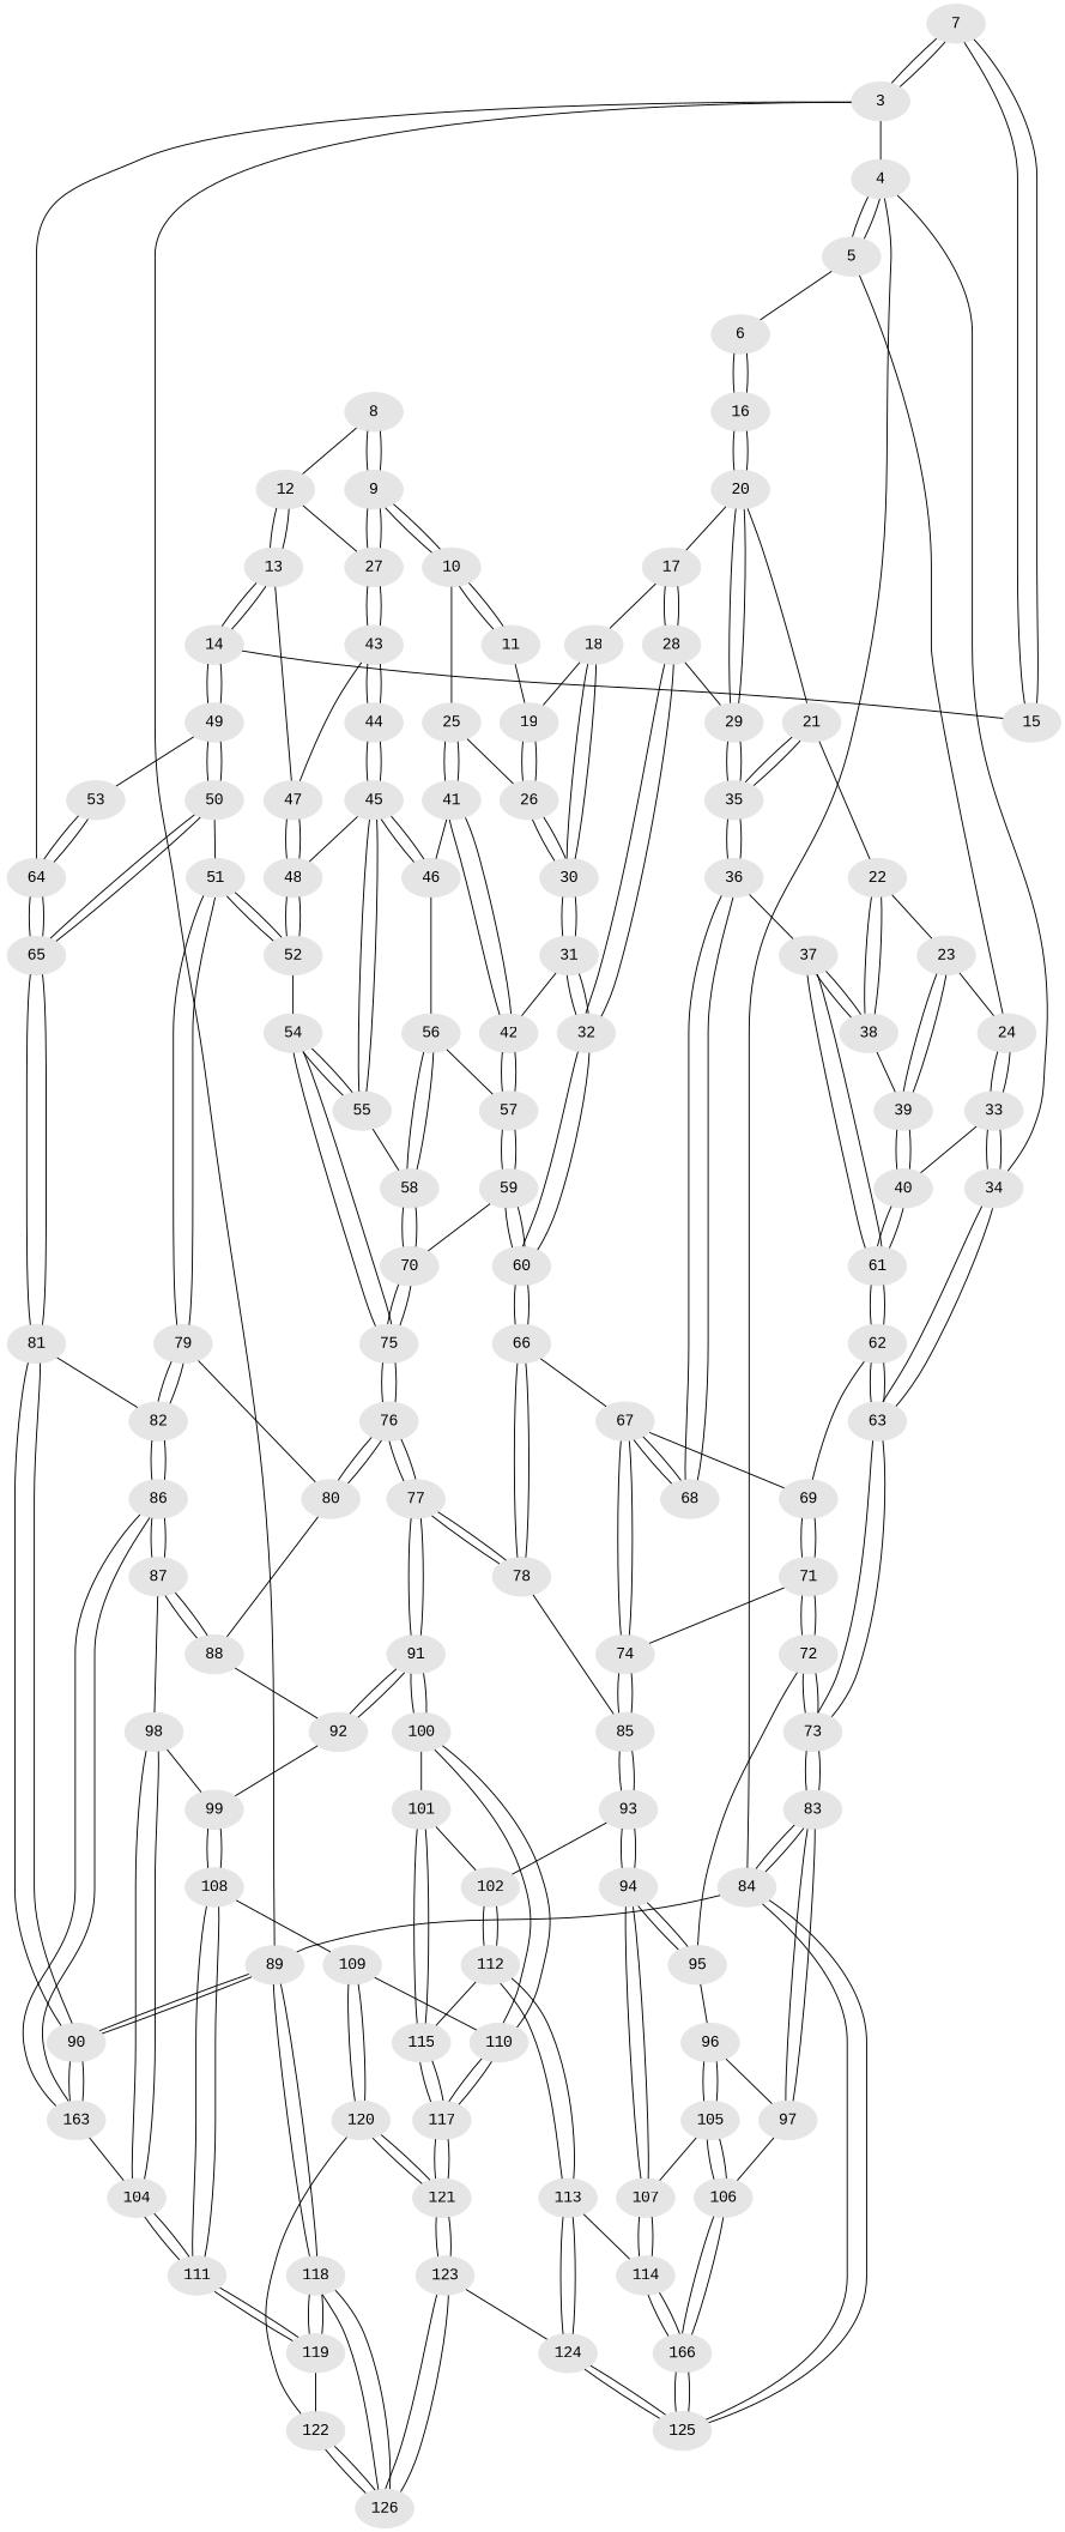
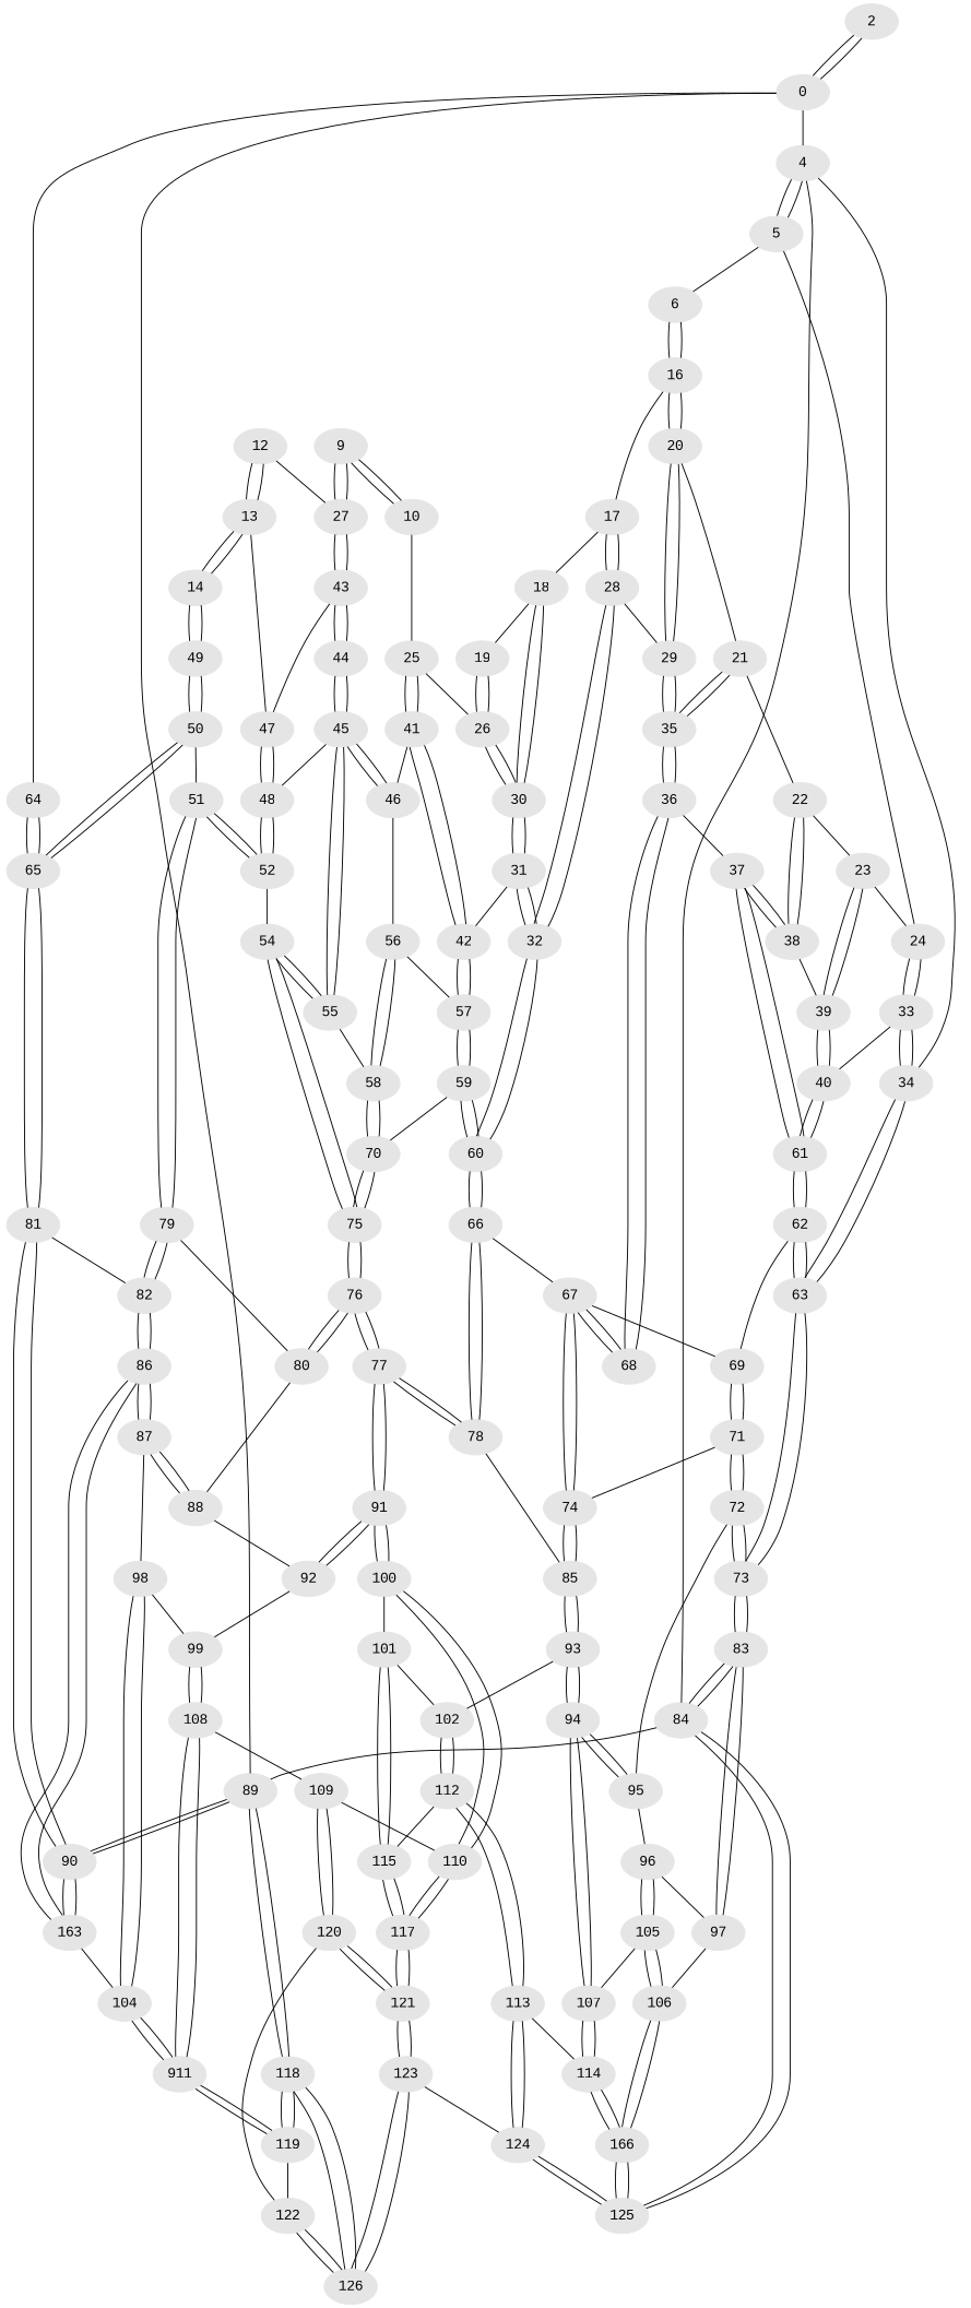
  graph {
    fontname="Liberation Mono"
    node [color=gray90 fontname="Liberation Mono" style=filled]
    edge [fontname="Liberation Mono"]
-   2 [label=7]
-   3
-   15
-   8
+   2
+   3 [label=0]
    9
    12
    4
    64
    89
    5
    34
    84
    65
    90
    118
    6
    24
    63
    125
    16
    33
    17
    20
-   11
    19
    10
    27
    13
    25
    43
    26
    41
    14
    47
    49
    48
-   53
    50
    18
    28
    21
    29
    30
    32
    31
    22
    35
    23
    38
    36
    39
    40
    42
    46
    44
    60
    57
    66
    61
    73
    37
    68
    62
    56
    59
    45
    55
    52
    58
    54
    51
    79
    81
    80
    82
    75
    76
    70
    67
    78
    69
    71
    83
    74
    85
    72
    95
    96
    97
    93
    77
    91
    88
    92
    100
    86
    n97 [label=163]
    87
    106
    94
    102
    98
    104
    99
    119
    126
    101
    110
    108
    107
    112
    114
    105
    n114 [label=166]
-   111
+   111 [label=911]
    109
    115
    117
    113
    120
    121
    122
    124
    123
    2 -- 3
    2 -- 3
-   2 -- 15
-   2 -- 15
    3 -- 4
    3 -- 64
    3 -- 89
-   8 -- 9
-   8 -- 9
-   8 -- 12
    9 -- 10
    9 -- 10
    9 -- 27
    9 -- 27
    12 -- 27
    12 -- 13
    12 -- 13
    4 -- 5
    4 -- 5
    4 -- 34
    4 -- 84
    64 -- 65
    64 -- 65
    89 -- 90
    89 -- 90
    89 -- 118
    89 -- 118
    5 -- 6
    5 -- 24
    34 -- 63
    34 -- 63
    84 -- 89
    84 -- 125
    84 -- 125
    65 -- 81
    65 -- 81
    90 -- n97
    90 -- n97
    118 -- 119
    118 -- 119
    118 -- 126
    118 -- 126
    6 -- 16
    6 -- 16
    24 -- 33
    24 -- 33
    63 -- 73
    63 -- 73
-   20 -- 17
+   16 -- 17
    16 -- 20
    16 -- 20
    33 -- 34
    33 -- 34
    33 -- 40
    17 -- 18
    17 -- 28
    17 -- 28
    20 -- 21
    20 -- 29
    20 -- 29
-   11 -- 19
    19 -- 26
    19 -- 26
-   10 -- 11
-   10 -- 11
    10 -- 25
    27 -- 43
    27 -- 43
    13 -- 14
    13 -- 14
    13 -- 47
    25 -- 26
    25 -- 41
    25 -- 41
    43 -- 47
    43 -- 44
    43 -- 44
    26 -- 30
    26 -- 30
    41 -- 42
    41 -- 42
    41 -- 46
-   14 -- 15
    14 -- 49
    14 -- 49
    47 -- 48
    47 -- 48
-   49 -- 53
    49 -- 50
    49 -- 50
    48 -- 52
    48 -- 52
-   53 -- 64
-   53 -- 64
    50 -- 65
    50 -- 65
    50 -- 51
    18 -- 19
    18 -- 30
    18 -- 30
    28 -- 29
    28 -- 32
    28 -- 32
    21 -- 22
    21 -- 35
    21 -- 35
    29 -- 35
    29 -- 35
    30 -- 31
    30 -- 31
    32 -- 60
    32 -- 60
    31 -- 32
    31 -- 32
    31 -- 42
    22 -- 23
    22 -- 38
    22 -- 38
    35 -- 36
    35 -- 36
    23 -- 24
    23 -- 39
    23 -- 39
    38 -- 39
    36 -- 37
    36 -- 68
    36 -- 68
    39 -- 40
    39 -- 40
    40 -- 61
    40 -- 61
    42 -- 57
    42 -- 57
    46 -- 56
    44 -- 45
    44 -- 45
    60 -- 66
    60 -- 66
    57 -- 59
    57 -- 59
    66 -- 67
    66 -- 78
    66 -- 78
    61 -- 62
    61 -- 62
    73 -- 83
    73 -- 83
    37 -- 38
    37 -- 38
    37 -- 61
    37 -- 61
    62 -- 63
    62 -- 63
    62 -- 69
    56 -- 57
    56 -- 58
    56 -- 58
    59 -- 60
    59 -- 60
    59 -- 70
    45 -- 48
    45 -- 46
    45 -- 46
    45 -- 55
    45 -- 55
    55 -- 58
    52 -- 54
    58 -- 70
    58 -- 70
    54 -- 55
    54 -- 55
    54 -- 75
    54 -- 75
    51 -- 52
    51 -- 52
    51 -- 79
    51 -- 79
    79 -- 80
    79 -- 82
    79 -- 82
    81 -- 90
    81 -- 90
    81 -- 82
    80 -- 88
    82 -- 86
    82 -- 86
    75 -- 76
    75 -- 76
    76 -- 80
    76 -- 80
    76 -- 77
    76 -- 77
    70 -- 75
    70 -- 75
    67 -- 68
    67 -- 68
    67 -- 69
    67 -- 74
    67 -- 74
    78 -- 85
    69 -- 71
    69 -- 71
    71 -- 74
    71 -- 72
    71 -- 72
    83 -- 84
    83 -- 84
    83 -- 97
    83 -- 97
    74 -- 85
    74 -- 85
    85 -- 93
    85 -- 93
    72 -- 73
    72 -- 73
    72 -- 95
    95 -- 96
    96 -- 97
    96 -- 105
    96 -- 105
    97 -- 106
    93 -- 94
    93 -- 94
    93 -- 102
    77 -- 78
    77 -- 78
    77 -- 91
    77 -- 91
    91 -- 92
    91 -- 92
    91 -- 100
    91 -- 100
    88 -- 92
    92 -- 99
    100 -- 101
    100 -- 110
    100 -- 110
    86 -- n97
    86 -- n97
    86 -- 87
    86 -- 87
    n97 -- 104
    87 -- 88
    87 -- 88
    87 -- 98
    106 -- n114
    106 -- n114
    94 -- 95
    94 -- 95
    94 -- 107
    94 -- 107
    102 -- 112
    102 -- 112
    98 -- 104
    98 -- 104
    98 -- 99
    104 -- 111
    104 -- 111
    99 -- 108
    99 -- 108
    119 -- 122
    101 -- 102
    101 -- 115
    101 -- 115
    110 -- 117
    110 -- 117
    108 -- 111
    108 -- 111
    108 -- 109
    107 -- 114
    107 -- 114
    112 -- 115
    112 -- 113
    112 -- 113
    114 -- n114
    114 -- n114
    105 -- 106
    105 -- 106
    105 -- 107
    n114 -- 125
    n114 -- 125
    111 -- 119
    111 -- 119
    109 -- 110
    109 -- 120
    109 -- 120
    115 -- 117
    115 -- 117
    117 -- 121
    117 -- 121
    113 -- 114
    113 -- 124
    113 -- 124
    120 -- 121
    120 -- 121
    120 -- 122
    121 -- 123
    121 -- 123
    122 -- 126
    122 -- 126
    124 -- 125
    124 -- 125
    123 -- 126
    123 -- 126
    123 -- 124
  }
